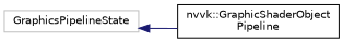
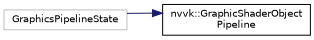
  digraph {
    rankdir=LR
    node [fillcolor=white fontname=Helvetica fontsize=10 shape=record style=filled]
    n1 [color=grey75 height=0.2 label=GraphicsPipelineState width=0.4]
    n2 [color=black height=0.2 label="nvvk::GraphicShaderObject\lPipeline" width=0.4]
-   n1 -> n2 [color=midnightblue dir=back fontname=Helvetica fontsize=10 labelfontname=Helvetica labelfontsize=10 style=solid]
+   n2 -> n1 [color=midnightblue dir=back fontname=Helvetica fontsize=10 labelfontname=Helvetica labelfontsize=10 style=solid]
  }
